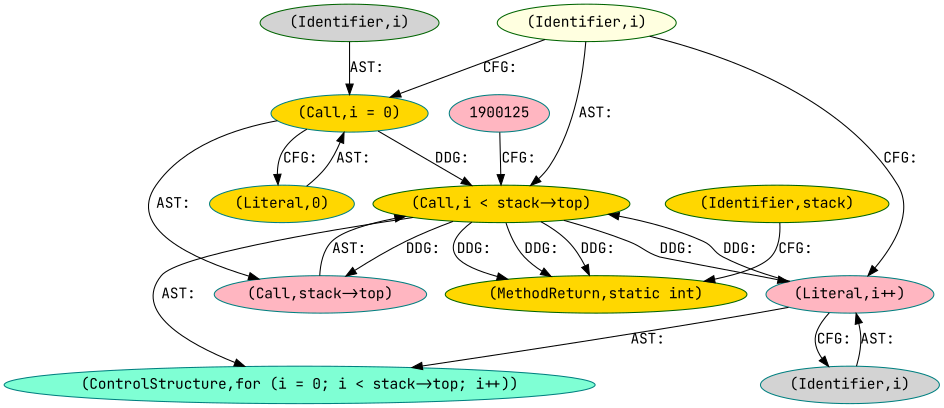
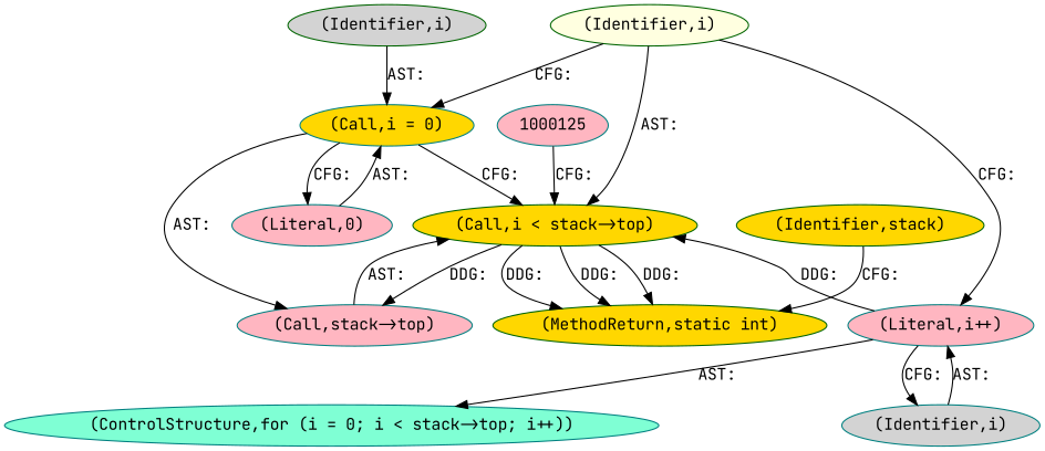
  digraph {
    fontname="JetBrains Mono"
    node [color=teal fillcolor=gold fontname="JetBrains Mono" style=filled]
    edge [fontname="JetBrains Mono"]
    n1 [color=darkgreen label="(Call,i < stack->top)"]
    n2 [fillcolor=lightpink label="(Literal,i++)"]
    n3 [fillcolor=lightpink label="(Call,stack->top)"]
    n4 [color=darkgreen label="(MethodReturn,static int)"]
    n5 [fillcolor=aquamarine label="(ControlStructure,for (i = 0; i < stack->top; i++))"]
    n6 [fillcolor=lightgrey label="(Identifier,i)"]
    n7 [label="(Call,i = 0)"]
-   n8 [label="(Literal,0)"]
+   n8 [fillcolor=lightpink label="(Literal,0)"]
    n9 [color=darkgreen fillcolor=lightyellow label="(Identifier,i)"]
    n10 [color=darkgreen fillcolor=lightgrey label="(Identifier,i)"]
    n11 [color=darkgreen label="(Identifier,stack)"]
-   1000125 [fillcolor=lightpink label=1900125]
-   n1 -> n2 [label="DDG: "]
+   1000125 [fillcolor=lightpink]
    n1 -> n3 [label="DDG: "]
    n1 -> n4 [label="DDG: "]
    n1 -> n4 [label="DDG: "]
    n1 -> n4 [label="DDG: "]
-   n1 -> n5 [label="AST: "]
    n2 -> n1 [label="DDG: "]
    n2 -> n5 [label="AST: "]
    n2 -> n6 [label="CFG: "]
    n3 -> n1 [label="AST: "]
    n6 -> n2 [label="AST: "]
-   n7 -> n1 [label="DDG: "]
+   n7 -> n1 [label="CFG: "]
    n7 -> n3 [label="AST: "]
    n7 -> n8 [label="CFG: "]
    n8 -> n7 [label="AST: "]
    n9 -> n1 [label="AST: "]
    n9 -> n2 [label="CFG: "]
    n9 -> n7 [label="CFG: "]
    n10 -> n7 [label="AST: "]
    n11 -> n4 [label="CFG: "]
    1000125 -> n1 [label="CFG: "]
  }
